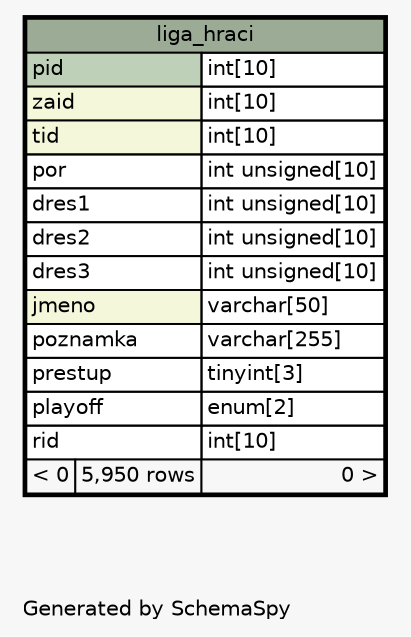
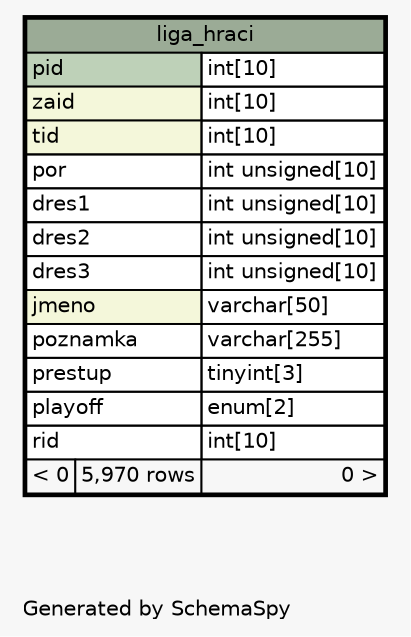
  digraph {
    bgcolor="#f7f7f7"
    fontname=Helvetica
    fontsize=11
    label="\nGenerated by SchemaSpy"
    labeljust=l
    nodesep=0.18
    rankdir=TB
    ranksep=0.46
-   n1 [fontname=Helvetica fontsize=11 label=<     <TABLE BORDER="2" CELLBORDER="1" CELLSPACING="0" BGCOLOR="#ffffff">       <TR><TD COLSPAN="3" BGCOLOR="#9bab96" ALIGN="CENTER">liga_hraci</TD></TR>       <TR><TD PORT="pid" COLSPAN="2" BGCOLOR="#bed1b8" ALIGN="LEFT">pid</TD><TD PORT="pid.type" ALIGN="LEFT">int[10]</TD></TR>       <TR><TD PORT="zaid" COLSPAN="2" BGCOLOR="#f4f7da" ALIGN="LEFT">zaid</TD><TD PORT="zaid.type" ALIGN="LEFT">int[10]</TD></TR>       <TR><TD PORT="tid" COLSPAN="2" BGCOLOR="#f4f7da" ALIGN="LEFT">tid</TD><TD PORT="tid.type" ALIGN="LEFT">int[10]</TD></TR>       <TR><TD PORT="por" COLSPAN="2" ALIGN="LEFT">por</TD><TD PORT="por.type" ALIGN="LEFT">int unsigned[10]</TD></TR>       <TR><TD PORT="dres1" COLSPAN="2" ALIGN="LEFT">dres1</TD><TD PORT="dres1.type" ALIGN="LEFT">int unsigned[10]</TD></TR>       <TR><TD PORT="dres2" COLSPAN="2" ALIGN="LEFT">dres2</TD><TD PORT="dres2.type" ALIGN="LEFT">int unsigned[10]</TD></TR>       <TR><TD PORT="dres3" COLSPAN="2" ALIGN="LEFT">dres3</TD><TD PORT="dres3.type" ALIGN="LEFT">int unsigned[10]</TD></TR>       <TR><TD PORT="jmeno" COLSPAN="2" BGCOLOR="#f4f7da" ALIGN="LEFT">jmeno</TD><TD PORT="jmeno.type" ALIGN="LEFT">varchar[50]</TD></TR>       <TR><TD PORT="poznamka" COLSPAN="2" ALIGN="LEFT">poznamka</TD><TD PORT="poznamka.type" ALIGN="LEFT">varchar[255]</TD></TR>       <TR><TD PORT="prestup" COLSPAN="2" ALIGN="LEFT">prestup</TD><TD PORT="prestup.type" ALIGN="LEFT">tinyint[3]</TD></TR>       <TR><TD PORT="playoff" COLSPAN="2" ALIGN="LEFT">playoff</TD><TD PORT="playoff.type" ALIGN="LEFT">enum[2]</TD></TR>       <TR><TD PORT="rid" COLSPAN="2" ALIGN="LEFT">rid</TD><TD PORT="rid.type" ALIGN="LEFT">int[10]</TD></TR>       <TR><TD ALIGN="LEFT" BGCOLOR="#f7f7f7">&lt; 0</TD><TD ALIGN="RIGHT" BGCOLOR="#f7f7f7">5,950 rows</TD><TD ALIGN="RIGHT" BGCOLOR="#f7f7f7">0 &gt;</TD></TR>     </TABLE>> shape=plaintext]
+   n1 [fontname=Helvetica fontsize=11 label=<     <TABLE BORDER="2" CELLBORDER="1" CELLSPACING="0" BGCOLOR="#ffffff">       <TR><TD COLSPAN="3" BGCOLOR="#9bab96" ALIGN="CENTER">liga_hraci</TD></TR>       <TR><TD PORT="pid" COLSPAN="2" BGCOLOR="#bed1b8" ALIGN="LEFT">pid</TD><TD PORT="pid.type" ALIGN="LEFT">int[10]</TD></TR>       <TR><TD PORT="zaid" COLSPAN="2" BGCOLOR="#f4f7da" ALIGN="LEFT">zaid</TD><TD PORT="zaid.type" ALIGN="LEFT">int[10]</TD></TR>       <TR><TD PORT="tid" COLSPAN="2" BGCOLOR="#f4f7da" ALIGN="LEFT">tid</TD><TD PORT="tid.type" ALIGN="LEFT">int[10]</TD></TR>       <TR><TD PORT="por" COLSPAN="2" ALIGN="LEFT">por</TD><TD PORT="por.type" ALIGN="LEFT">int unsigned[10]</TD></TR>       <TR><TD PORT="dres1" COLSPAN="2" ALIGN="LEFT">dres1</TD><TD PORT="dres1.type" ALIGN="LEFT">int unsigned[10]</TD></TR>       <TR><TD PORT="dres2" COLSPAN="2" ALIGN="LEFT">dres2</TD><TD PORT="dres2.type" ALIGN="LEFT">int unsigned[10]</TD></TR>       <TR><TD PORT="dres3" COLSPAN="2" ALIGN="LEFT">dres3</TD><TD PORT="dres3.type" ALIGN="LEFT">int unsigned[10]</TD></TR>       <TR><TD PORT="jmeno" COLSPAN="2" BGCOLOR="#f4f7da" ALIGN="LEFT">jmeno</TD><TD PORT="jmeno.type" ALIGN="LEFT">varchar[50]</TD></TR>       <TR><TD PORT="poznamka" COLSPAN="2" ALIGN="LEFT">poznamka</TD><TD PORT="poznamka.type" ALIGN="LEFT">varchar[255]</TD></TR>       <TR><TD PORT="prestup" COLSPAN="2" ALIGN="LEFT">prestup</TD><TD PORT="prestup.type" ALIGN="LEFT">tinyint[3]</TD></TR>       <TR><TD PORT="playoff" COLSPAN="2" ALIGN="LEFT">playoff</TD><TD PORT="playoff.type" ALIGN="LEFT">enum[2]</TD></TR>       <TR><TD PORT="rid" COLSPAN="2" ALIGN="LEFT">rid</TD><TD PORT="rid.type" ALIGN="LEFT">int[10]</TD></TR>       <TR><TD ALIGN="LEFT" BGCOLOR="#f7f7f7">&lt; 0</TD><TD ALIGN="RIGHT" BGCOLOR="#f7f7f7">5,970 rows</TD><TD ALIGN="RIGHT" BGCOLOR="#f7f7f7">0 &gt;</TD></TR>     </TABLE>> shape=plaintext]
  }
